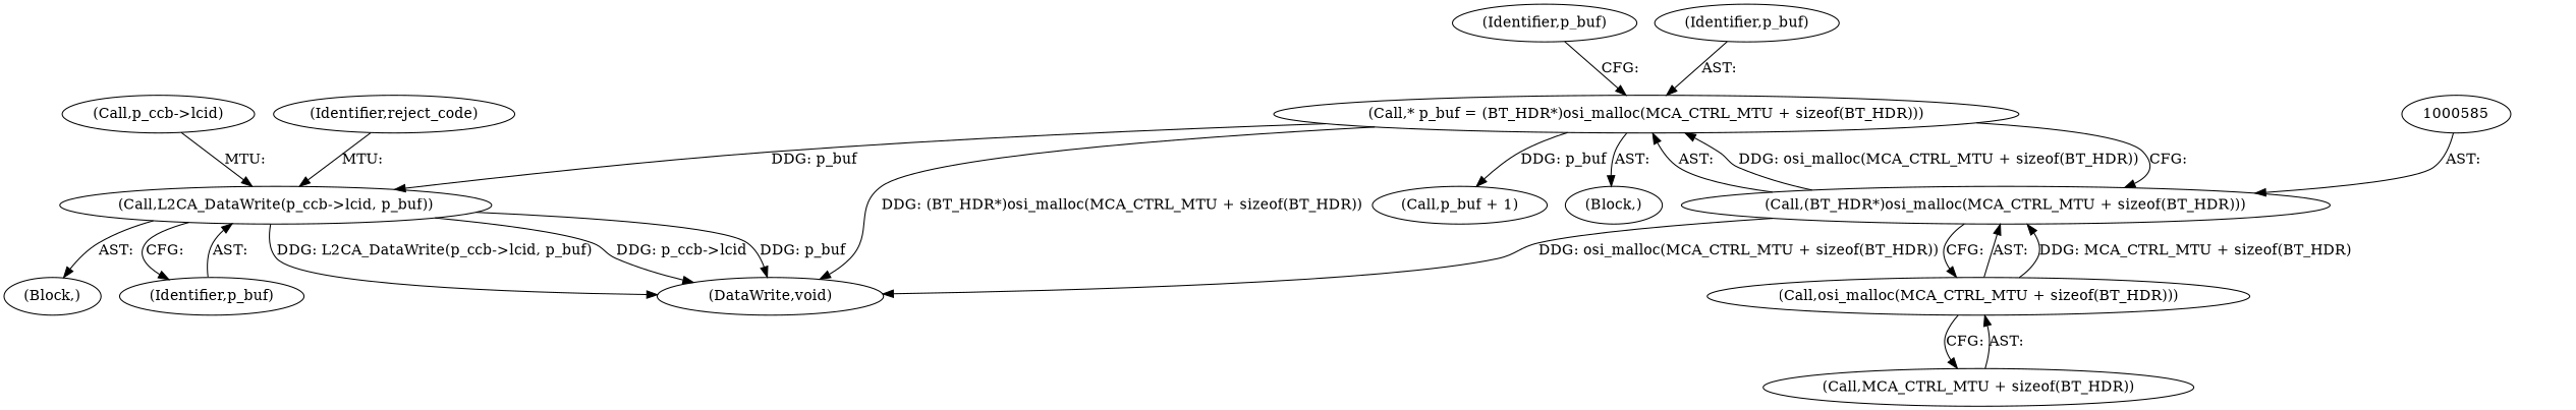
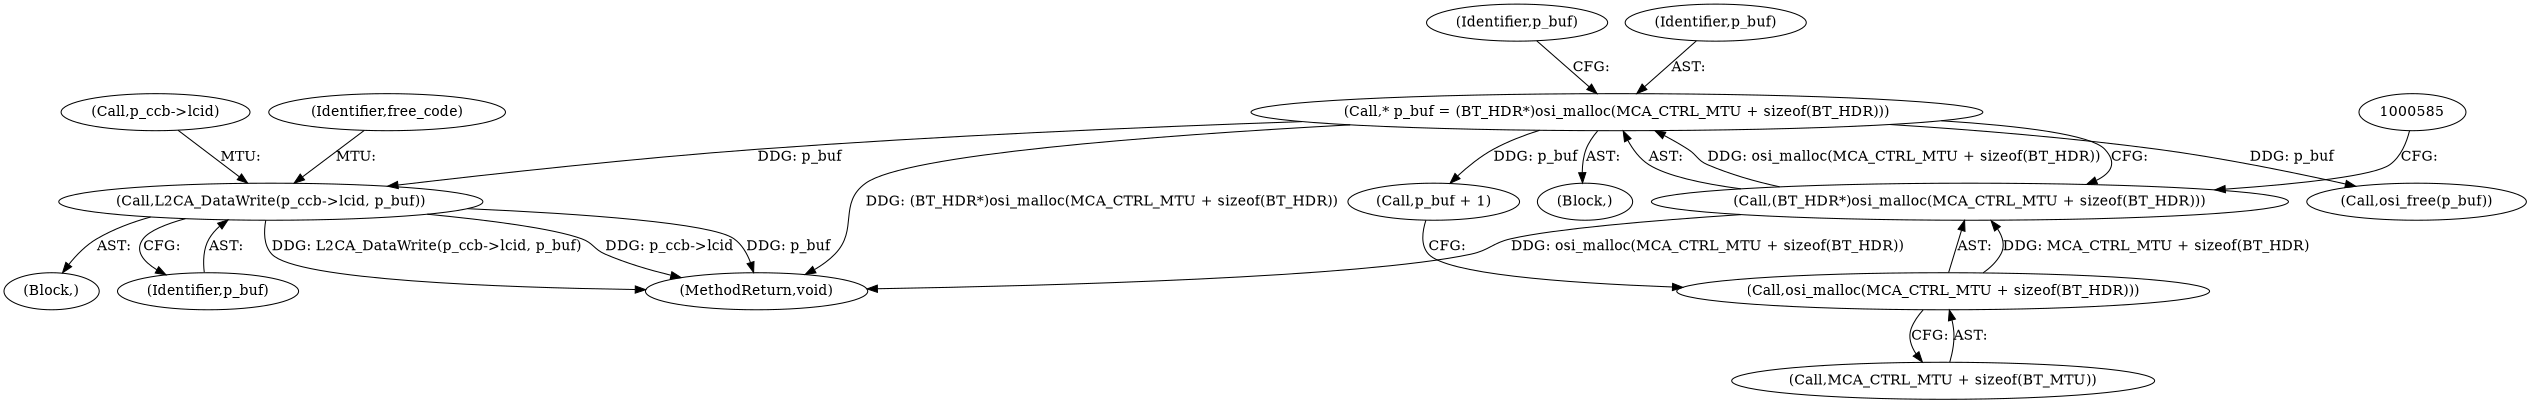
  digraph {
    n1 [label="(Call,L2CA_DataWrite(p_ccb->lcid, p_buf))"]
    n2 [label="(Identifier,p_buf)"]
-   n3 [label="(DataWrite,void)"]
+   n3 [label="(MethodReturn,void)"]
    n4 [label="(Block,)"]
    n5 [label="(Call,* p_buf = (BT_HDR*)osi_malloc(MCA_CTRL_MTU + sizeof(BT_HDR)))"]
    n6 [label="(Call,(BT_HDR*)osi_malloc(MCA_CTRL_MTU + sizeof(BT_HDR)))"]
    n7 [label="(Block,)"]
    n8 [label="(Call,p_buf + 1)"]
+   n9 [label="(Call,osi_free(p_buf))"]
    n10 [label="(Call,osi_malloc(MCA_CTRL_MTU + sizeof(BT_HDR)))"]
-   n11 [label="(Call,MCA_CTRL_MTU + sizeof(BT_HDR))"]
+   n11 [label="(Call,MCA_CTRL_MTU + sizeof(BT_MTU))"]
    n12 [label="(Identifier,p_buf)"]
    n13 [label="(Call,p_ccb->lcid)"]
    n14 [label="(Identifier,p_buf)"]
-   n15 [label="(Identifier,reject_code)"]
+   n15 [label="(Identifier,free_code)"]
    1000585
    n1 -> n2 [label="CFG: "]
    n1 -> n3 [label="DDG: L2CA_DataWrite(p_ccb->lcid, p_buf)"]
    n1 -> n3 [label="DDG: p_ccb->lcid"]
    n1 -> n3 [label="DDG: p_buf"]
    n1 -> n4 [label="AST: "]
    n2 -> n1 [label="AST: "]
    n5 -> n1 [label="DDG: p_buf"]
    n5 -> n3 [label="DDG: (BT_HDR*)osi_malloc(MCA_CTRL_MTU + sizeof(BT_HDR))"]
    n5 -> n6 [label="CFG: "]
    n5 -> n7 [label="AST: "]
    n5 -> n8 [label="DDG: p_buf"]
+   n5 -> n9 [label="DDG: p_buf"]
    n6 -> n3 [label="DDG: osi_malloc(MCA_CTRL_MTU + sizeof(BT_HDR))"]
    n6 -> n5 [label="AST: "]
    n6 -> n5 [label="DDG: osi_malloc(MCA_CTRL_MTU + sizeof(BT_HDR))"]
-   n6 -> n10 [label="CFG: "]
+   n8 -> n10 [label="CFG: "]
    n10 -> n6 [label="AST: "]
    n10 -> n6 [label="DDG: MCA_CTRL_MTU + sizeof(BT_HDR)"]
    n10 -> n11 [label="CFG: "]
    n11 -> n10 [label="AST: "]
    n12 -> n5 [label="CFG: "]
    n13 -> n1 [label="MTU: "]
    n14 -> n5 [label="AST: "]
    n15 -> n1 [label="MTU: "]
-   1000585 -> n6 [label="AST: "]
+   1000585 -> n6 [label="CFG: "]
  }
